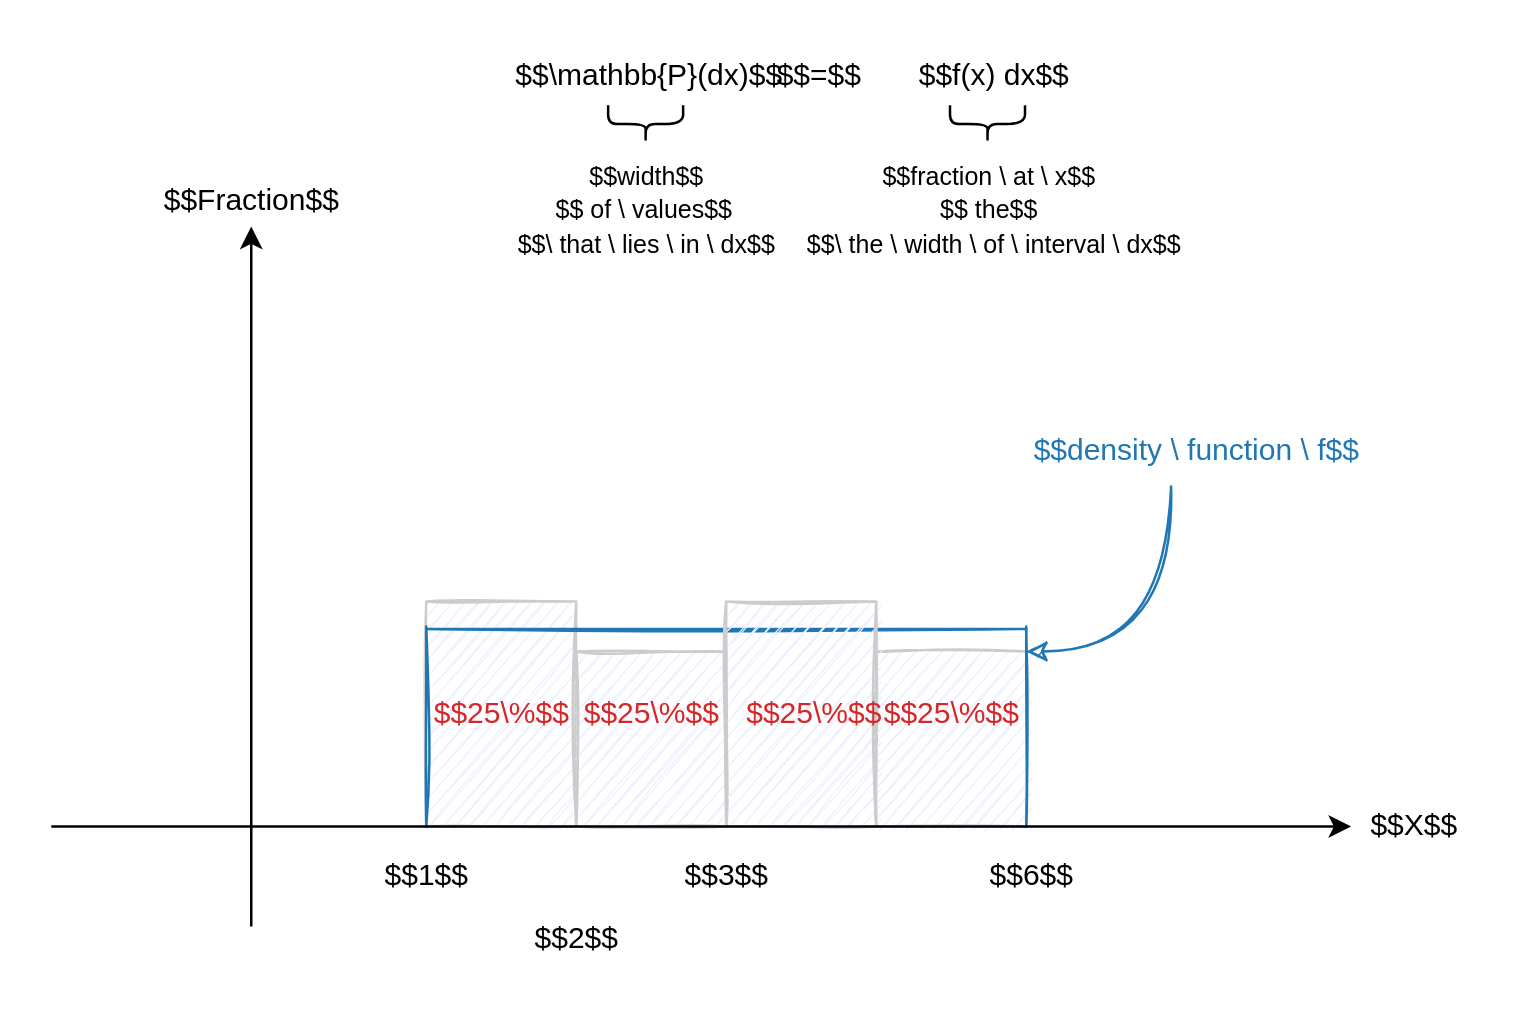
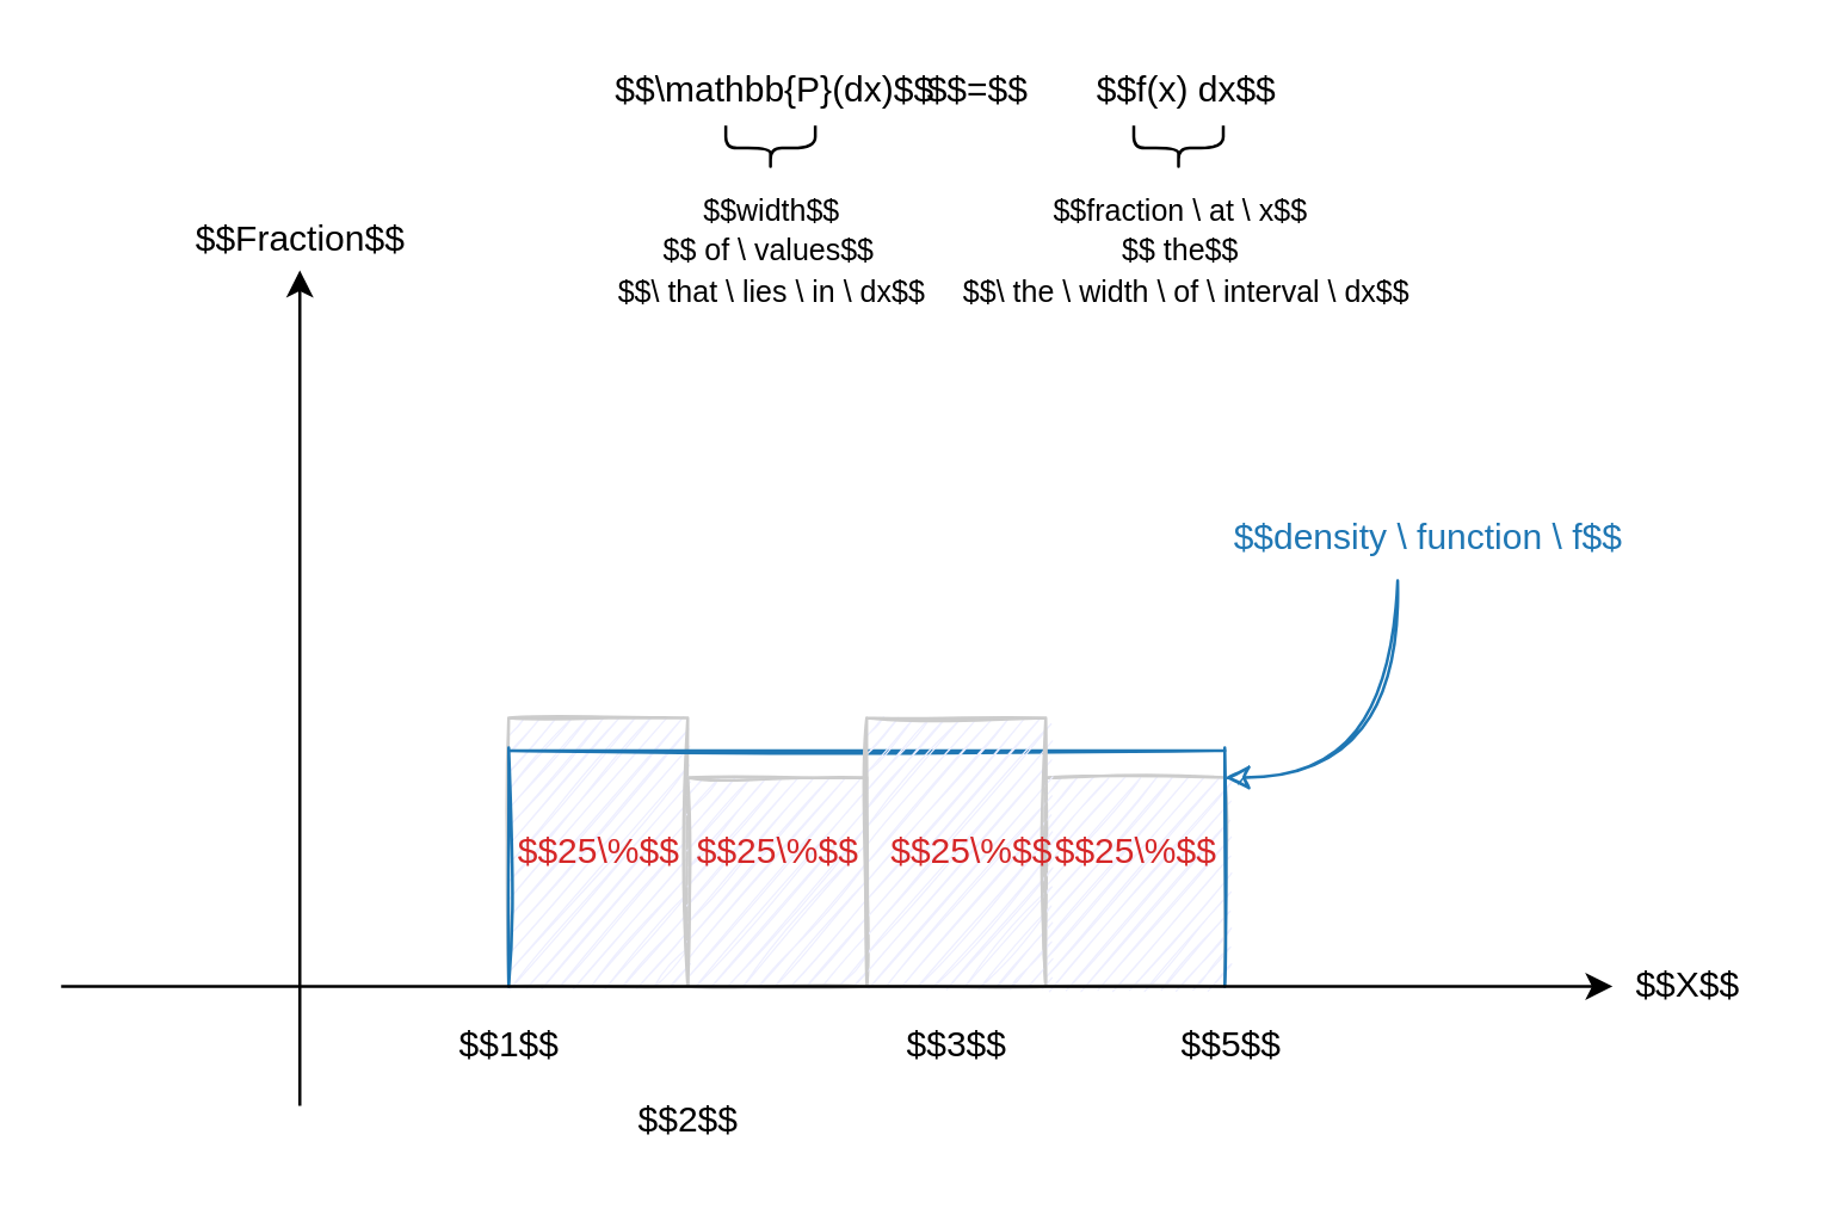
  <mxCell id="0" />
  <mxCell id="1" parent="0" />
  <mxCell id="2" value="&lt;font&gt;$$density \ function \ f$$&lt;/font&gt;" style="text;html=1;align=center;verticalAlign=middle;resizable=0;points=[];autosize=1;strokeColor=none;fontColor=#1F77B4;" parent="1" vertex="1"><mxGeometry x="402.94" y="170" width="150" height="20" as="geometry" /></mxCell>
  <mxCell id="3" value="" style="endArrow=classic;html=1;edgeStyle=orthogonalEdgeStyle;curved=1;exitX=0.138;exitY=1.2;exitDx=0;exitDy=0;exitPerimeter=0;sketch=1;strokeColor=#1F77B4;" parent="1" edge="1"><mxGeometry width="50" height="50" relative="1" as="geometry"><mxPoint x="467.94" y="194" as="sourcePoint" /><mxPoint x="410" y="260" as="targetPoint" /><Array as="points"><mxPoint x="468" y="260" /></Array></mxGeometry></mxCell>
  <mxCell id="4" value="" style="endArrow=none;html=1;startArrow=classic;startFill=1;" parent="1" edge="1"><mxGeometry width="50" height="50" relative="1" as="geometry"><mxPoint x="100" y="90" as="sourcePoint" /><mxPoint x="100" y="370" as="targetPoint" /></mxGeometry></mxCell>
  <mxCell id="5" value="" style="rounded=0;whiteSpace=wrap;html=1;fontColor=#000000;sketch=1;strokeColor=#CCCCCC;fillColor=#EEEFFF;" parent="1" vertex="1"><mxGeometry x="170" y="240" width="60" height="90" as="geometry" /></mxCell>
  <mxCell id="6" value="" style="rounded=0;whiteSpace=wrap;html=1;fontColor=#000000;sketch=1;strokeColor=#CCCCCC;fillColor=#EEEFFF;" parent="1" vertex="1"><mxGeometry x="230" y="260" width="60" height="70" as="geometry" /></mxCell>
  <mxCell id="7" value="" style="rounded=0;whiteSpace=wrap;html=1;fontColor=#000000;sketch=1;strokeColor=#CCCCCC;fillColor=#EEEFFF;" parent="1" vertex="1"><mxGeometry x="350" y="260" width="60" height="70" as="geometry" /></mxCell>
  <mxCell id="8" value="" style="endArrow=none;html=1;fontColor=#000000;strokeColor=#1F77B4;sketch=1;" parent="1" edge="1"><mxGeometry width="50" height="50" relative="1" as="geometry"><mxPoint x="170" y="251" as="sourcePoint" /><mxPoint x="410" y="251" as="targetPoint" /></mxGeometry></mxCell>
  <mxCell id="9" value="" style="endArrow=none;html=1;fontColor=#000000;strokeColor=#1F77B4;sketch=1;" parent="1" edge="1"><mxGeometry width="50" height="50" relative="1" as="geometry"><mxPoint x="170" y="330" as="sourcePoint" /><mxPoint x="170" y="250" as="targetPoint" /></mxGeometry></mxCell>
  <mxCell id="10" value="" style="endArrow=none;html=1;fontColor=#000000;strokeColor=#1F77B4;sketch=1;" parent="1" edge="1"><mxGeometry width="50" height="50" relative="1" as="geometry"><mxPoint x="410" y="330" as="sourcePoint" /><mxPoint x="410" y="250" as="targetPoint" /></mxGeometry></mxCell>
  <mxCell id="11" value="" style="rounded=0;whiteSpace=wrap;html=1;fontColor=#000000;sketch=1;strokeColor=#CCCCCC;fillColor=#EEEFFF;" parent="1" vertex="1"><mxGeometry x="290" y="240" width="60" height="90" as="geometry" /></mxCell>
  <mxCell id="12" value="" style="endArrow=classic;html=1;endFill=1;" parent="1" edge="1"><mxGeometry width="50" height="50" relative="1" as="geometry"><mxPoint x="20" y="330" as="sourcePoint" /><mxPoint x="540" y="330" as="targetPoint" /></mxGeometry></mxCell>
  <mxCell id="13" value="$$1$$" style="text;html=1;align=center;verticalAlign=middle;resizable=0;points=[];autosize=1;strokeColor=none;fontColor=#000000;" parent="1" vertex="1"><mxGeometry x="145" y="340" width="50" height="20" as="geometry" /></mxCell>
  <mxCell id="14" value="$$2$$" style="text;html=1;align=center;verticalAlign=middle;resizable=0;points=[];autosize=1;strokeColor=none;fontColor=#000000;" parent="1" vertex="1"><mxGeometry x="205" y="365" width="50" height="20" as="geometry" /></mxCell>
- <mxCell id="15" value="$$3$$" style="text;html=1;align=center;verticalAlign=middle;resizable=0;points=[];autosize=1;strokeColor=none;fontColor=#000000;" parent="1" vertex="1"><mxGeometry x="265" y="340" width="50" height="20" as="geometry" /></mxCell>
- <mxCell id="16" value="$$6$$" style="text;html=1;align=center;verticalAlign=middle;resizable=0;points=[];autosize=1;strokeColor=none;fontColor=#000000;" parent="1" vertex="1"><mxGeometry x="387" y="340" width="50" height="20" as="geometry" /></mxCell>
+ <mxCell id="15" value="$$3$$" style="text;html=1;align=center;verticalAlign=middle;resizable=0;points=[];autosize=1;strokeColor=none;fontColor=#000000;" parent="1" vertex="1"><mxGeometry x="295" y="340" width="50" height="20" as="geometry" /></mxCell>
+ <mxCell id="16" value="$$5$$" style="text;html=1;align=center;verticalAlign=middle;resizable=0;points=[];autosize=1;strokeColor=none;fontColor=#000000;" parent="1" vertex="1"><mxGeometry x="387" y="340" width="50" height="20" as="geometry" /></mxCell>
  <mxCell id="17" value="$$X$$" style="text;html=1;align=center;verticalAlign=middle;resizable=0;points=[];autosize=1;strokeColor=none;" parent="1" vertex="1"><mxGeometry x="540" y="320" width="50" height="20" as="geometry" /></mxCell>
  <mxCell id="18" value="$$25\%$$" style="text;html=1;align=center;verticalAlign=middle;resizable=0;points=[];autosize=1;strokeColor=none;fontColor=#d62728;" parent="1" vertex="1"><mxGeometry x="165" y="275" width="70" height="20" as="geometry" /></mxCell>
  <mxCell id="19" value="$$25\%$$" style="text;html=1;align=center;verticalAlign=middle;resizable=0;points=[];autosize=1;strokeColor=none;fontColor=#d62728;" parent="1" vertex="1"><mxGeometry x="225" y="275" width="70" height="20" as="geometry" /></mxCell>
  <mxCell id="20" value="$$25\%$$" style="text;html=1;align=center;verticalAlign=middle;resizable=0;points=[];autosize=1;strokeColor=none;fontColor=#d62728;" parent="1" vertex="1"><mxGeometry x="290" y="275" width="70" height="20" as="geometry" /></mxCell>
  <mxCell id="21" value="$$25\%$$" style="text;html=1;align=center;verticalAlign=middle;resizable=0;points=[];autosize=1;strokeColor=none;fontColor=#d62728;" parent="1" vertex="1"><mxGeometry x="345" y="275" width="70" height="20" as="geometry" /></mxCell>
  <mxCell id="22" value="$$\mathbb{P}(dx)$$" style="text;html=1;align=center;verticalAlign=middle;resizable=0;points=[];autosize=1;strokeColor=none;fontColor=#000000;" parent="1" vertex="1"><mxGeometry x="199.25" y="20" width="120" height="20" as="geometry" /></mxCell>
  <mxCell id="23" value="$$Fraction$$" style="text;html=1;align=center;verticalAlign=middle;resizable=0;points=[];autosize=1;strokeColor=none;fontColor=#000000;" parent="1" vertex="1"><mxGeometry x="55" y="70" width="90" height="20" as="geometry" /></mxCell>
  <mxCell id="24" value="" style="shape=curlyBracket;whiteSpace=wrap;html=1;rounded=1;flipH=1;sketch=0;fontColor=#000000;fillColor=#EEEFFF;rotation=90;size=0.5;" parent="1" vertex="1"><mxGeometry x="250.25" y="34" width="15" height="30" as="geometry" /></mxCell>
  <mxCell id="25" value="$$width$$" style="text;html=1;align=center;verticalAlign=middle;resizable=0;points=[];autosize=1;strokeColor=none;fontColor=#000000;fontSize=10;" parent="1" vertex="1"><mxGeometry x="217.75" y="60" width="80" height="20" as="geometry" /></mxCell>
  <mxCell id="26" value="$$f(x) dx$$" style="text;html=1;align=center;verticalAlign=middle;resizable=0;points=[];autosize=1;strokeColor=none;fontColor=#000000;" parent="1" vertex="1"><mxGeometry x="357" y="20" width="80" height="20" as="geometry" /></mxCell>
  <mxCell id="27" value="$$=$$" style="text;html=1;align=center;verticalAlign=middle;resizable=0;points=[];autosize=1;strokeColor=none;fontColor=#000000;" parent="1" vertex="1"><mxGeometry x="302.25" y="20" width="50" height="20" as="geometry" /></mxCell>
  <mxCell id="28" value="$$&amp;nbsp;of \ values$$" style="text;html=1;align=center;verticalAlign=middle;resizable=0;points=[];autosize=1;strokeColor=none;fontSize=10;fontColor=#000000;" parent="1" vertex="1"><mxGeometry x="212.25" y="73" width="90" height="20" as="geometry" /></mxCell>
  <mxCell id="29" value="$$\ that \ lies \ in \ dx$$" style="text;html=1;align=center;verticalAlign=middle;resizable=0;points=[];autosize=1;strokeColor=none;fontSize=10;fontColor=#000000;" parent="1" vertex="1"><mxGeometry x="198.25" y="87" width="120" height="20" as="geometry" /></mxCell>
  <mxCell id="30" value="" style="shape=curlyBracket;whiteSpace=wrap;html=1;rounded=1;flipH=1;sketch=0;fontColor=#000000;fillColor=#EEEFFF;rotation=90;size=0.5;" parent="1" vertex="1"><mxGeometry x="387" y="34" width="15" height="30" as="geometry" /></mxCell>
  <mxCell id="31" value="$$fraction \ at \ x$$" style="text;html=1;align=center;verticalAlign=middle;resizable=0;points=[];autosize=1;strokeColor=none;fontColor=#000000;fontSize=10;" parent="1" vertex="1"><mxGeometry x="344.5" y="60" width="100" height="20" as="geometry" /></mxCell>
  <mxCell id="32" value="$$ the$$" style="text;html=1;align=center;verticalAlign=middle;resizable=0;points=[];autosize=1;strokeColor=none;fontSize=10;fontColor=#000000;" parent="1" vertex="1"><mxGeometry x="365" y="73" width="60" height="20" as="geometry" /></mxCell>
  <mxCell id="33" value="$$\ the \ width \ of \ interval \ dx$$" style="text;html=1;align=center;verticalAlign=middle;resizable=0;points=[];autosize=1;strokeColor=none;fontSize=10;fontColor=#000000;" parent="1" vertex="1"><mxGeometry x="312" y="87" width="170" height="20" as="geometry" /></mxCell>
